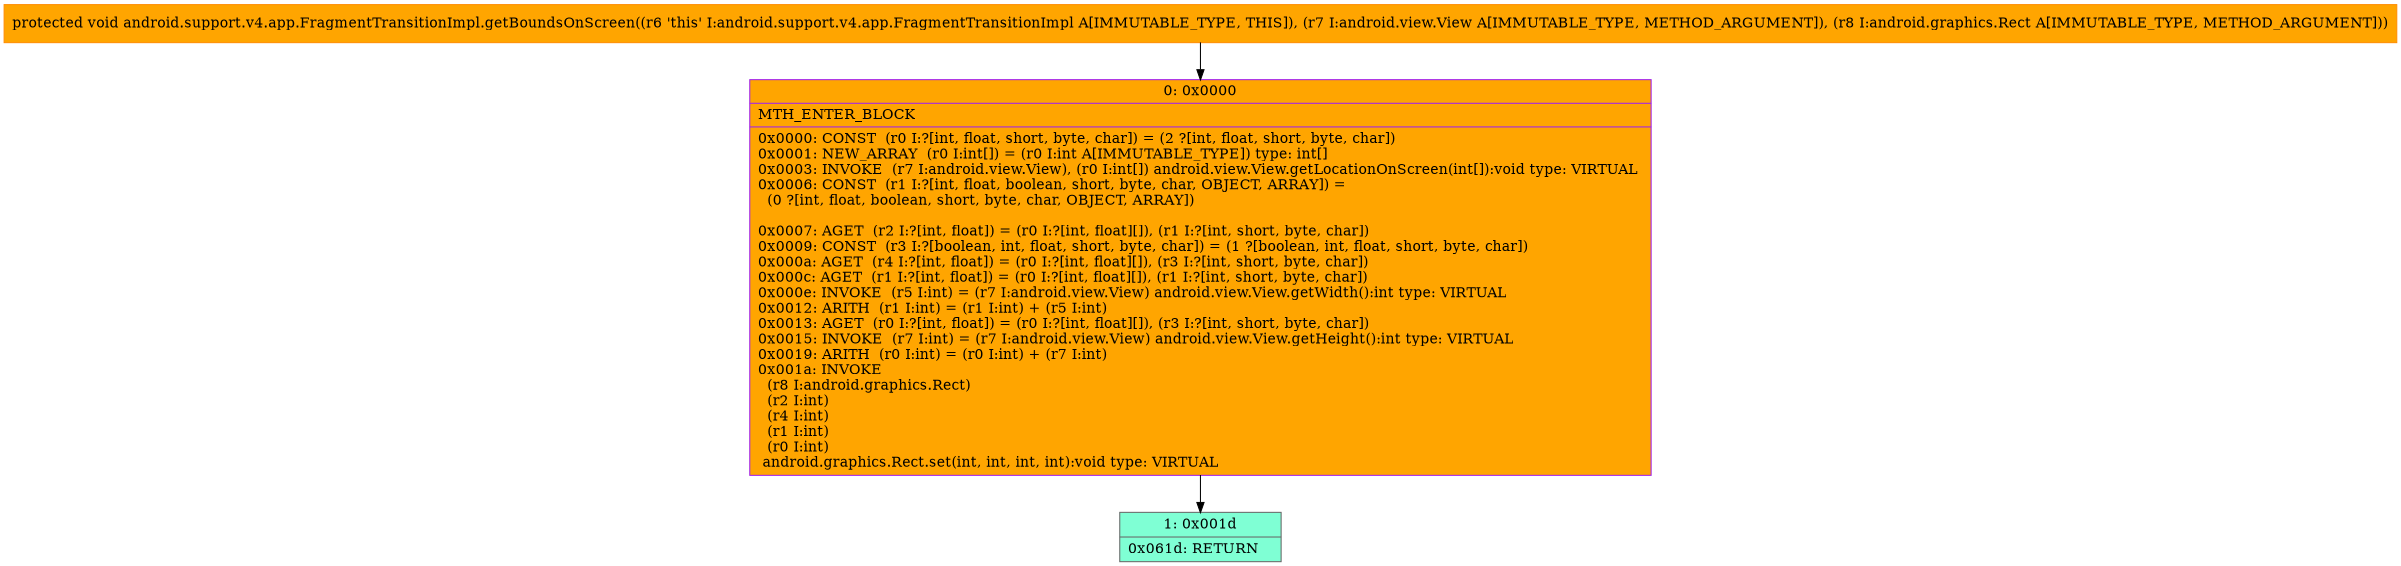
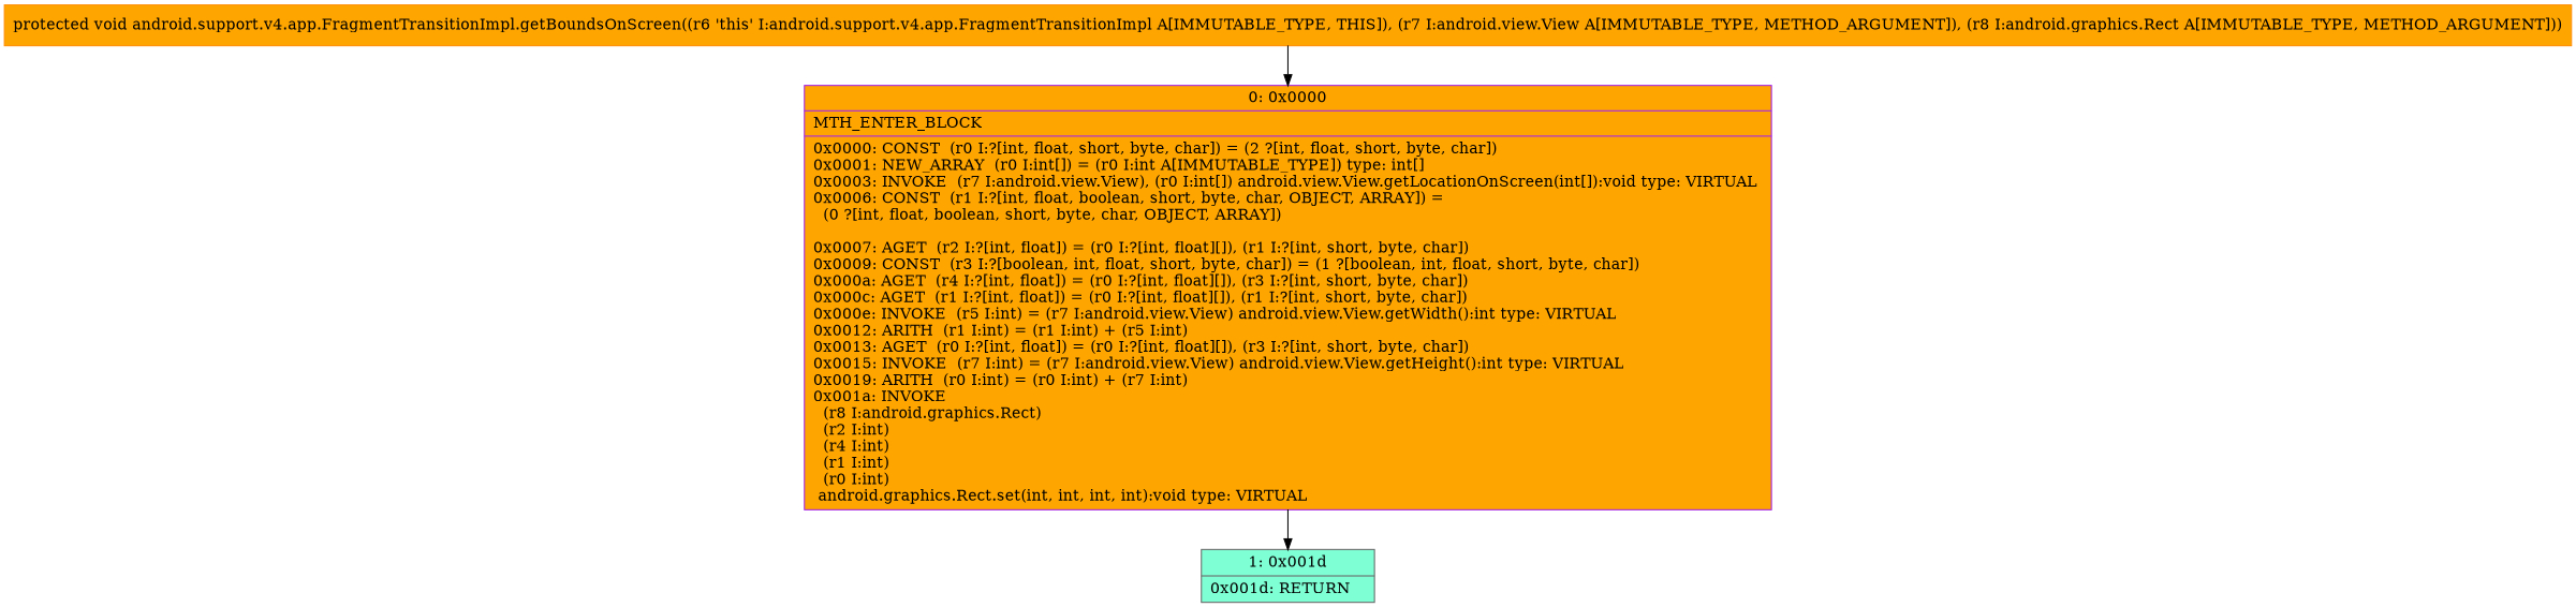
  digraph {
    node [shape=record style=filled fillcolor=orange]
    n1 [label="{0\:\ 0x0000|MTH_ENTER_BLOCK\l|0x0000: CONST  (r0 I:?[int, float, short, byte, char]) = (2 ?[int, float, short, byte, char]) \l0x0001: NEW_ARRAY  (r0 I:int[]) = (r0 I:int A[IMMUTABLE_TYPE]) type: int[] \l0x0003: INVOKE  (r7 I:android.view.View), (r0 I:int[]) android.view.View.getLocationOnScreen(int[]):void type: VIRTUAL \l0x0006: CONST  (r1 I:?[int, float, boolean, short, byte, char, OBJECT, ARRAY]) = \l  (0 ?[int, float, boolean, short, byte, char, OBJECT, ARRAY])\l \l0x0007: AGET  (r2 I:?[int, float]) = (r0 I:?[int, float][]), (r1 I:?[int, short, byte, char]) \l0x0009: CONST  (r3 I:?[boolean, int, float, short, byte, char]) = (1 ?[boolean, int, float, short, byte, char]) \l0x000a: AGET  (r4 I:?[int, float]) = (r0 I:?[int, float][]), (r3 I:?[int, short, byte, char]) \l0x000c: AGET  (r1 I:?[int, float]) = (r0 I:?[int, float][]), (r1 I:?[int, short, byte, char]) \l0x000e: INVOKE  (r5 I:int) = (r7 I:android.view.View) android.view.View.getWidth():int type: VIRTUAL \l0x0012: ARITH  (r1 I:int) = (r1 I:int) + (r5 I:int) \l0x0013: AGET  (r0 I:?[int, float]) = (r0 I:?[int, float][]), (r3 I:?[int, short, byte, char]) \l0x0015: INVOKE  (r7 I:int) = (r7 I:android.view.View) android.view.View.getHeight():int type: VIRTUAL \l0x0019: ARITH  (r0 I:int) = (r0 I:int) + (r7 I:int) \l0x001a: INVOKE  \l  (r8 I:android.graphics.Rect)\l  (r2 I:int)\l  (r4 I:int)\l  (r1 I:int)\l  (r0 I:int)\l android.graphics.Rect.set(int, int, int, int):void type: VIRTUAL \l}" color=purple]
-   n2 [label="{1\:\ 0x001d|0x061d: RETURN   \l}" fillcolor=aquamarine color=gray40]
+   n2 [label="{1\:\ 0x001d|0x001d: RETURN   \l}" fillcolor=aquamarine color=gray40]
    n3 [label="{protected void android.support.v4.app.FragmentTransitionImpl.getBoundsOnScreen((r6 'this' I:android.support.v4.app.FragmentTransitionImpl A[IMMUTABLE_TYPE, THIS]), (r7 I:android.view.View A[IMMUTABLE_TYPE, METHOD_ARGUMENT]), (r8 I:android.graphics.Rect A[IMMUTABLE_TYPE, METHOD_ARGUMENT])) }" color=darkorange]
    n1 -> n2
    n3 -> n1
  }
